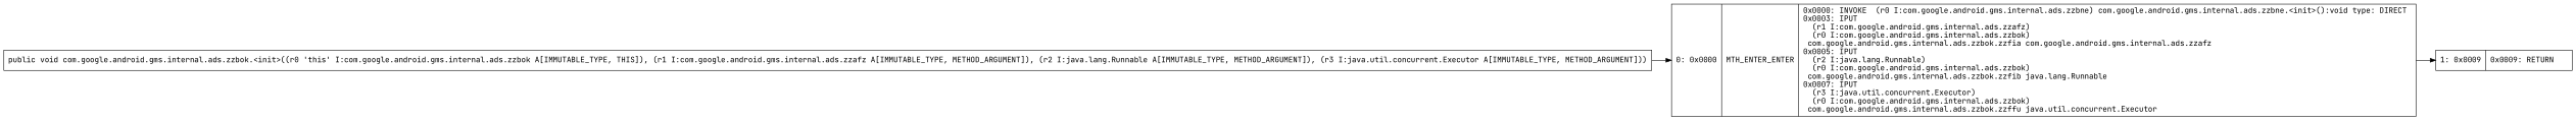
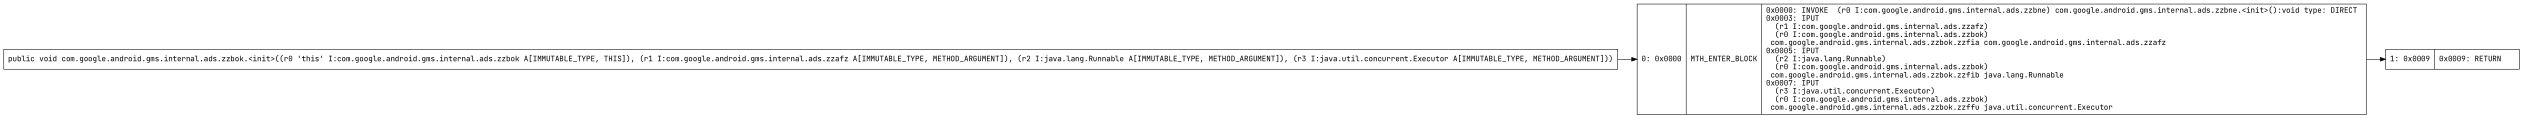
  digraph {
    rankdir=LR
    fontname="JetBrains Mono"
    node [shape=record fontname="JetBrains Mono"]
    edge [fontname="JetBrains Mono"]
-   n1 [label="{0\:\ 0x0000|MTH_ENTER_ENTER\l|0x0000: INVOKE  (r0 I:com.google.android.gms.internal.ads.zzbne) com.google.android.gms.internal.ads.zzbne.\<init\>():void type: DIRECT \l0x0003: IPUT  \l  (r1 I:com.google.android.gms.internal.ads.zzafz)\l  (r0 I:com.google.android.gms.internal.ads.zzbok)\l com.google.android.gms.internal.ads.zzbok.zzfia com.google.android.gms.internal.ads.zzafz \l0x0005: IPUT  \l  (r2 I:java.lang.Runnable)\l  (r0 I:com.google.android.gms.internal.ads.zzbok)\l com.google.android.gms.internal.ads.zzbok.zzfib java.lang.Runnable \l0x0007: IPUT  \l  (r3 I:java.util.concurrent.Executor)\l  (r0 I:com.google.android.gms.internal.ads.zzbok)\l com.google.android.gms.internal.ads.zzbok.zzffu java.util.concurrent.Executor \l}"]
+   n1 [label="{0\:\ 0x0000|MTH_ENTER_BLOCK\l|0x0000: INVOKE  (r0 I:com.google.android.gms.internal.ads.zzbne) com.google.android.gms.internal.ads.zzbne.\<init\>():void type: DIRECT \l0x0003: IPUT  \l  (r1 I:com.google.android.gms.internal.ads.zzafz)\l  (r0 I:com.google.android.gms.internal.ads.zzbok)\l com.google.android.gms.internal.ads.zzbok.zzfia com.google.android.gms.internal.ads.zzafz \l0x0005: IPUT  \l  (r2 I:java.lang.Runnable)\l  (r0 I:com.google.android.gms.internal.ads.zzbok)\l com.google.android.gms.internal.ads.zzbok.zzfib java.lang.Runnable \l0x0007: IPUT  \l  (r3 I:java.util.concurrent.Executor)\l  (r0 I:com.google.android.gms.internal.ads.zzbok)\l com.google.android.gms.internal.ads.zzbok.zzffu java.util.concurrent.Executor \l}"]
    n2 [label="{1\:\ 0x0009|0x0009: RETURN   \l}"]
    n3 [label="{public void com.google.android.gms.internal.ads.zzbok.\<init\>((r0 'this' I:com.google.android.gms.internal.ads.zzbok A[IMMUTABLE_TYPE, THIS]), (r1 I:com.google.android.gms.internal.ads.zzafz A[IMMUTABLE_TYPE, METHOD_ARGUMENT]), (r2 I:java.lang.Runnable A[IMMUTABLE_TYPE, METHOD_ARGUMENT]), (r3 I:java.util.concurrent.Executor A[IMMUTABLE_TYPE, METHOD_ARGUMENT])) }"]
    n1 -> n2
    n3 -> n1
  }
